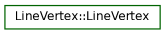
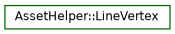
  digraph {
    rankdir=LR
-   n1 [color=darkgreen fillcolor=white fontname=Helvetica fontsize=10 height=0.2 label="LineVertex::LineVertex" shape=record style=filled width=0.4]
+   n1 [color=darkgreen fillcolor=white fontname=Helvetica fontsize=10 height=0.2 label="AssetHelper::LineVertex" shape=record style=filled width=0.4]
  }
